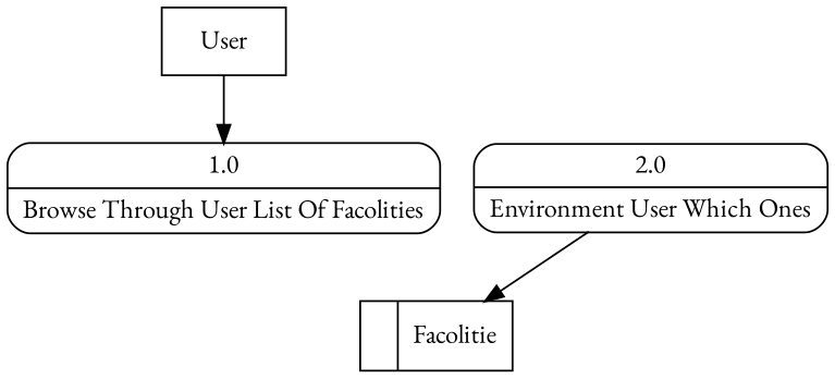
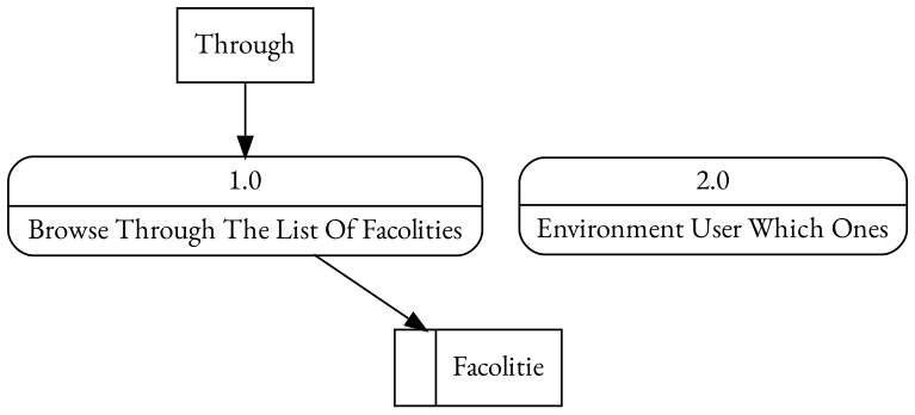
  digraph {
    fontname="EB Garamond"
    node [fontname="EB Garamond" shape=Mrecord]
    edge [fontname="EB Garamond"]
    n1 [label="<f0>  |<f1> Facolitie " shape=record]
-   n2 [label=User shape=box]
-   n3 [label="{<f0> 1.0|<f1> Browse Through User List Of Facolities }"]
+   n2 [label=Through shape=box]
+   n3 [label="{<f0> 1.0|<f1> Browse Through The List Of Facolities }"]
    n4 [label="{<f0> 2.0|<f1> Environment User Which Ones }"]
    n2 -> n3
-   n4 -> n1
+   n3 -> n1
  }
